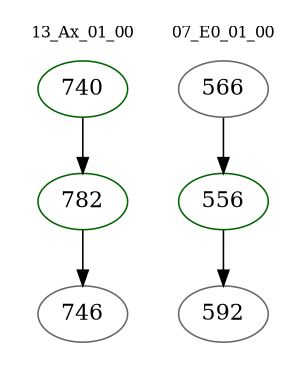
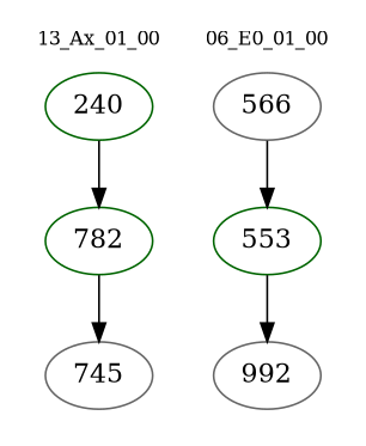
  digraph {
    node [color=darkgreen]
    edge [color=black]
-   n1 [label=740]
+   n1 [label=240]
    n2 [label=782]
-   n3 [color=gray40 label=746]
+   n3 [color=gray40 label=745]
    n4 [color=gray40 label=566]
-   n5 [label=556]
-   n6 [color=gray40 label=592]
+   n5 [label=553]
+   n6 [color=gray40 label=992]
    subgraph cluster_1 {
      color=white
      fontsize=10
      label="13_Ax_01_00"
      n1
      n2
      n3
    }
    subgraph cluster_2 {
      color=white
      fontsize=10
-     label="07_E0_01_00"
+     label="06_E0_01_00"
      n4
      n5
      n6
    }
    n1 -> n2
    n2 -> n3
    n4 -> n5
    n5 -> n6
  }
